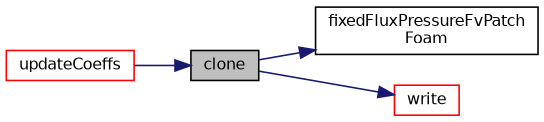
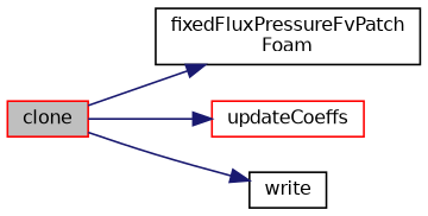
  digraph {
    rankdir=LR
    node [color=black fontname=Helvetica fontsize=10 shape=record]
    edge [color=midnightblue fontname=Helvetica fontsize=10 labelfontname=Helvetica labelfontsize=10 style=solid]
-   n1 [fillcolor=grey75 fontcolor=black height=0.2 label=clone style=filled width=0.4]
+   n1 [color=red fillcolor=grey75 fontcolor=black height=0.2 label=clone style=filled width=0.4]
    n2 [height=0.2 label="fixedFluxPressureFvPatch\lFoam" width=0.4]
    n3 [color=red height=0.2 label=updateCoeffs width=0.4]
-   n4 [color=red height=0.2 label=write width=0.4]
+   n4 [height=0.2 label=write width=0.4]
    n1 -> n2
-   n3 -> n1
+   n1 -> n3
    n1 -> n4
  }
